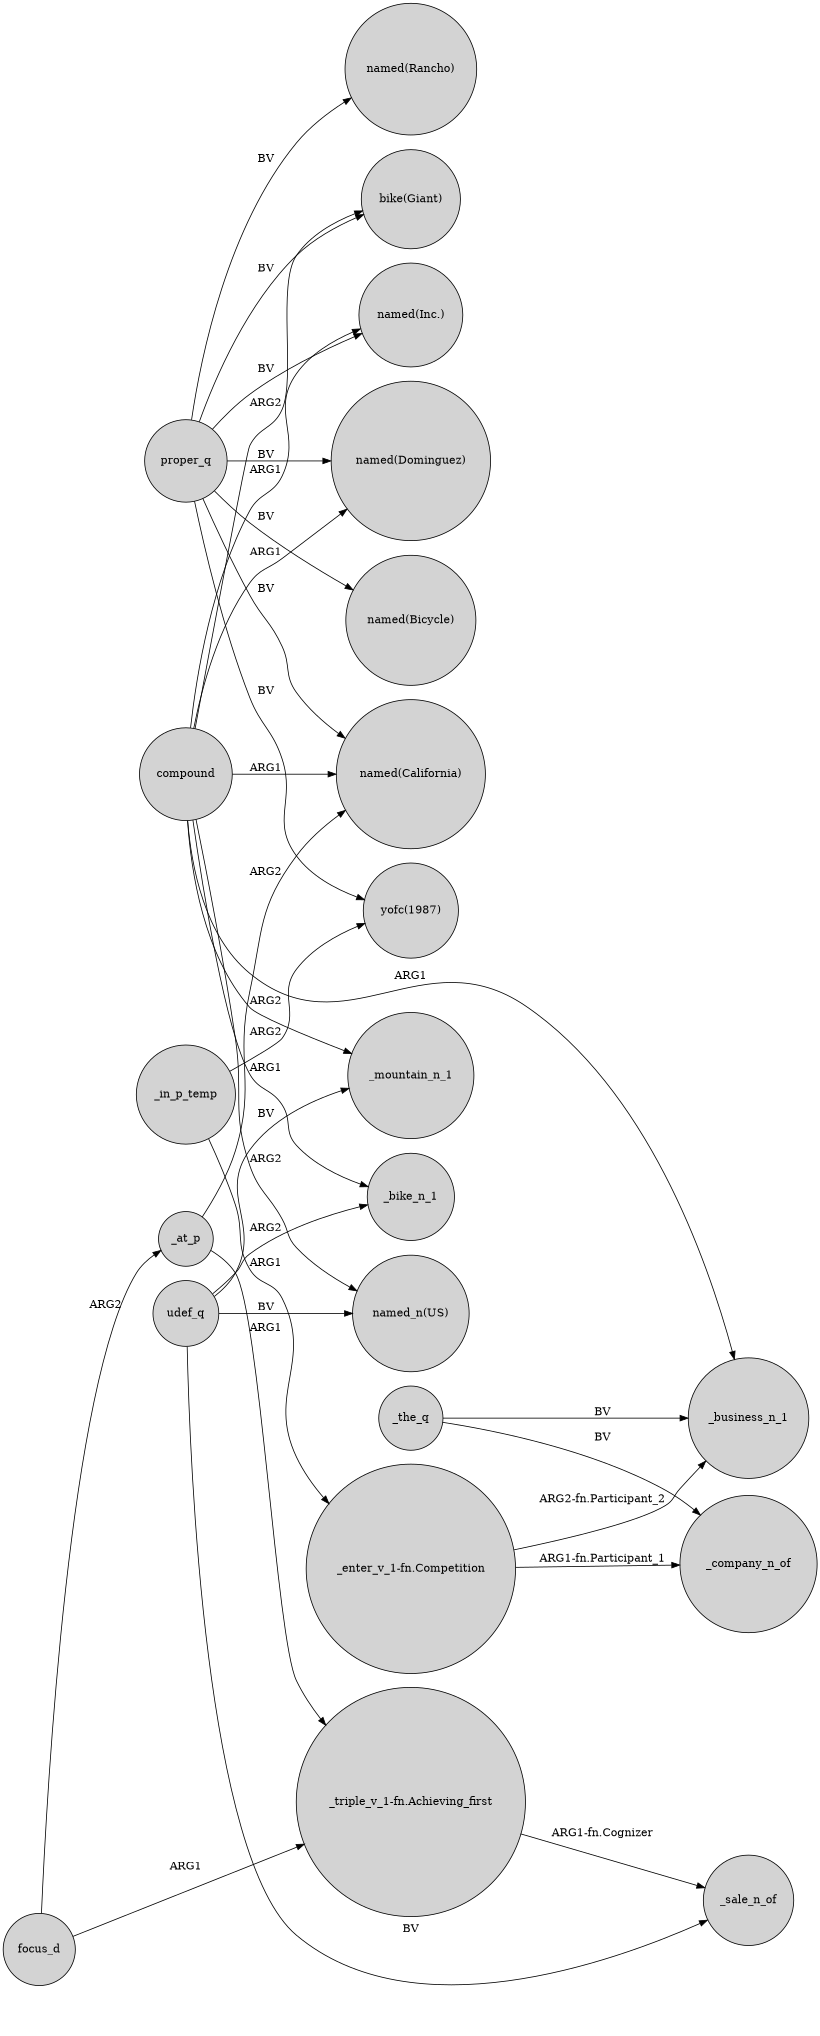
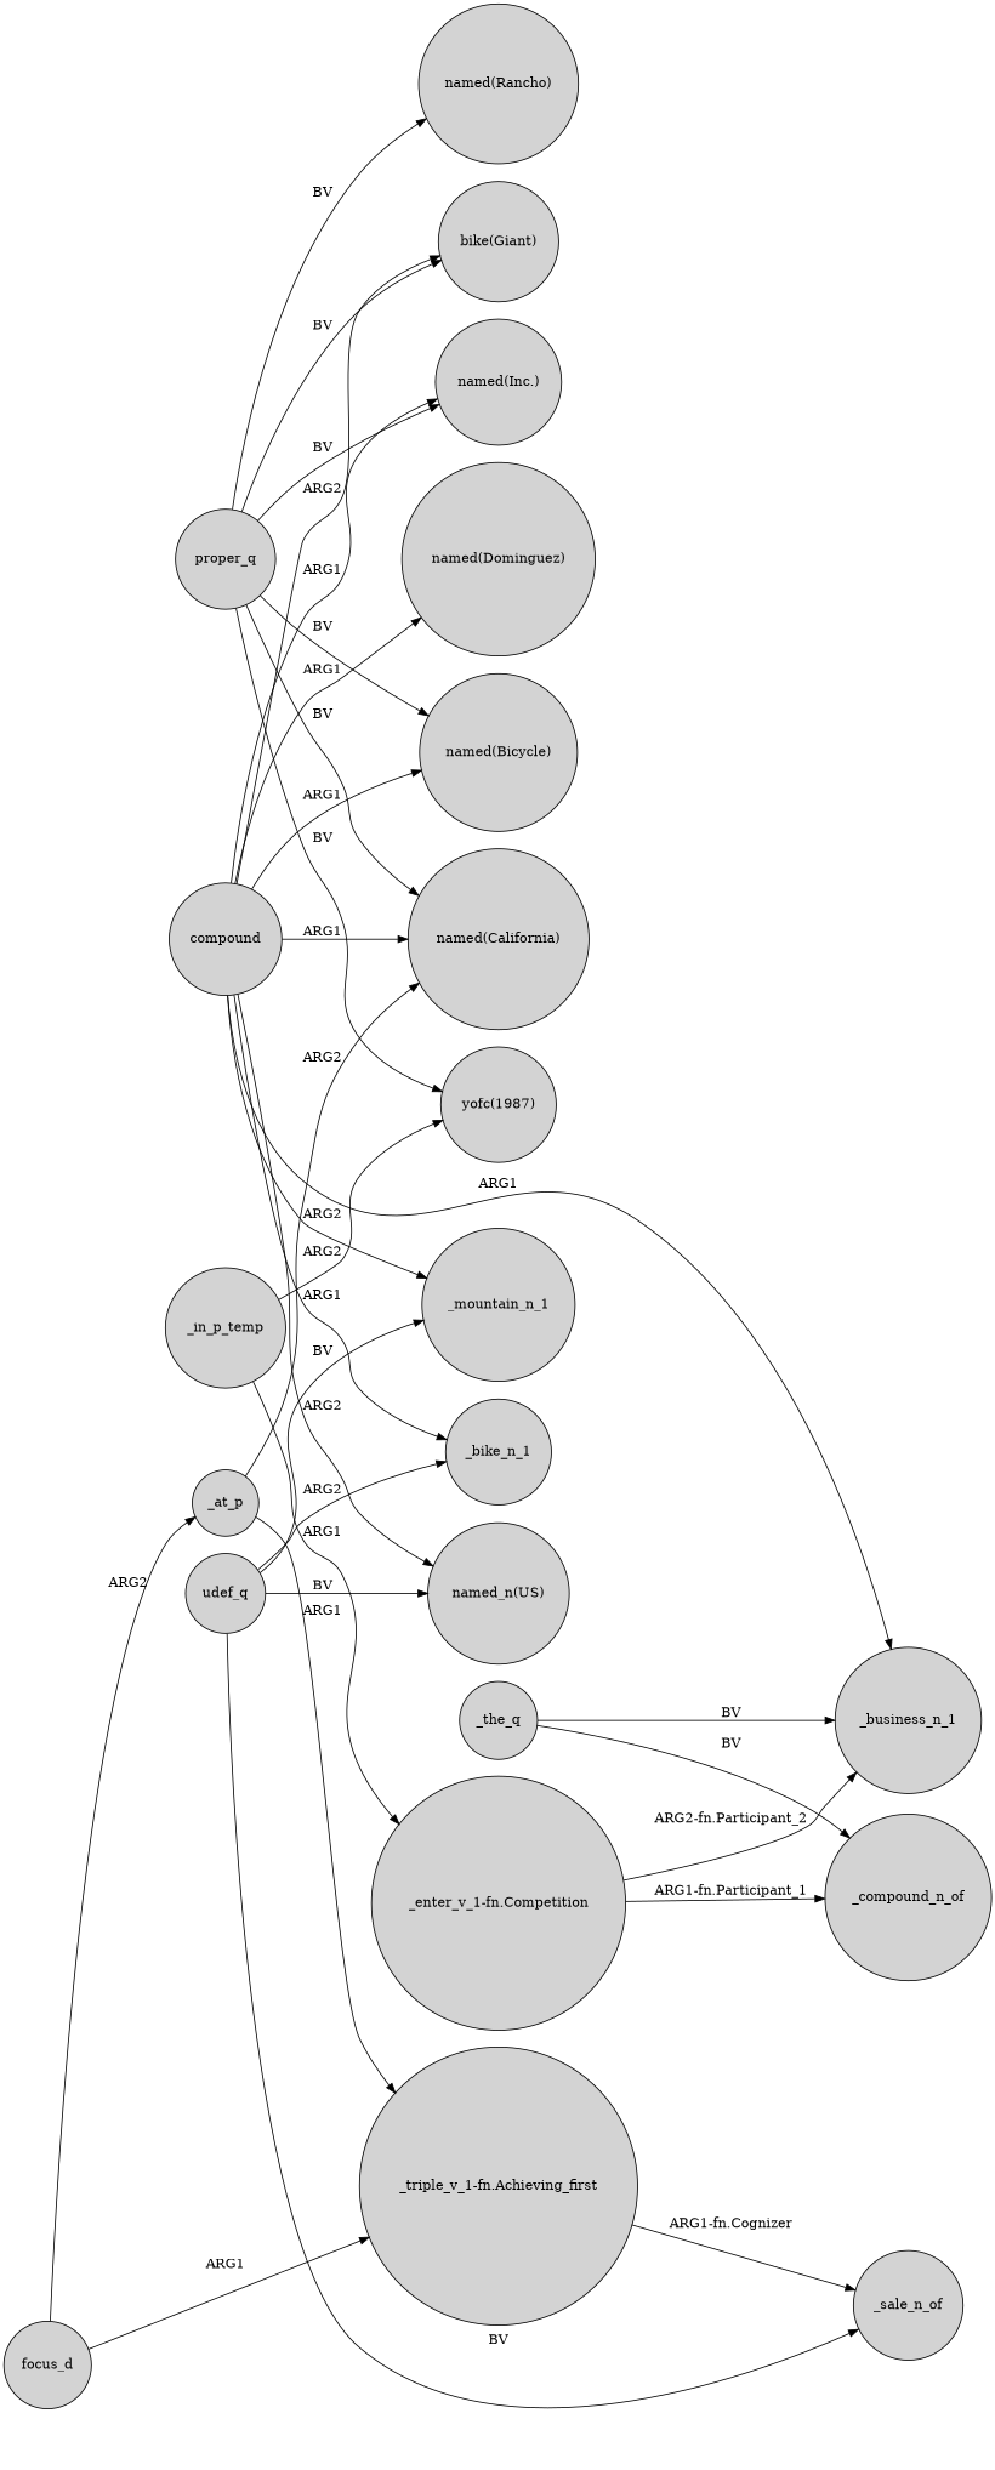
  digraph {
    rankdir=LR
    node [shape=circle style=filled]
    proper_q
    "named(Bicycle)"
    "named(Rancho)"
    n4 [label="bike(Giant)"]
    "yofc(1987)"
    "named(Inc.)"
    "named(Dominguez)"
    "named(California)"
    compound
    _business_n_1
    _bike_n_1
    _mountain_n_1
    "named_n(US)"
    _at_p
    "_triple_v_1-fn.Achieving_first"
    _sale_n_of
    _in_p_temp
    "_enter_v_1-fn.Competition"
-   _company_n_of
+   _company_n_of [label=_compound_n_of]
    _the_q
    udef_q
    focus_d
    proper_q -> "named(Bicycle)" [label=BV]
    proper_q -> "named(Rancho)" [label=BV]
    proper_q -> n4 [label=BV]
    proper_q -> "yofc(1987)" [label=BV]
    proper_q -> "named(Inc.)" [label=BV]
-   proper_q -> "named(Dominguez)" [label=BV]
    proper_q -> "named(California)" [label=BV]
+   compound -> "named(Bicycle)" [label=ARG1]
    compound -> n4 [label=ARG2]
    compound -> "named(Inc.)" [label=ARG1]
    compound -> "named(Dominguez)" [label=ARG1]
    compound -> "named(California)" [label=ARG1]
    compound -> _business_n_1 [label=ARG1]
    compound -> _bike_n_1 [label=ARG1]
    compound -> _mountain_n_1 [label=ARG2]
    compound -> "named_n(US)" [label=ARG2]
    _at_p -> "named(California)" [label=ARG2]
    _at_p -> "_triple_v_1-fn.Achieving_first" [label=ARG1]
    "_triple_v_1-fn.Achieving_first" -> _sale_n_of [label="ARG1-fn.Cognizer"]
    _in_p_temp -> "yofc(1987)" [label=ARG2]
    _in_p_temp -> "_enter_v_1-fn.Competition" [label=ARG1]
    "_enter_v_1-fn.Competition" -> _business_n_1 [label="ARG2-fn.Participant_2"]
    "_enter_v_1-fn.Competition" -> _company_n_of [label="ARG1-fn.Participant_1"]
    _the_q -> _business_n_1 [label=BV]
    _the_q -> _company_n_of [label=BV]
    udef_q -> _bike_n_1 [label=ARG2]
    udef_q -> _mountain_n_1 [label=BV]
    udef_q -> "named_n(US)" [label=BV]
    udef_q -> _sale_n_of [label=BV]
    focus_d -> _at_p [label=ARG2]
    focus_d -> "_triple_v_1-fn.Achieving_first" [label=ARG1]
  }
